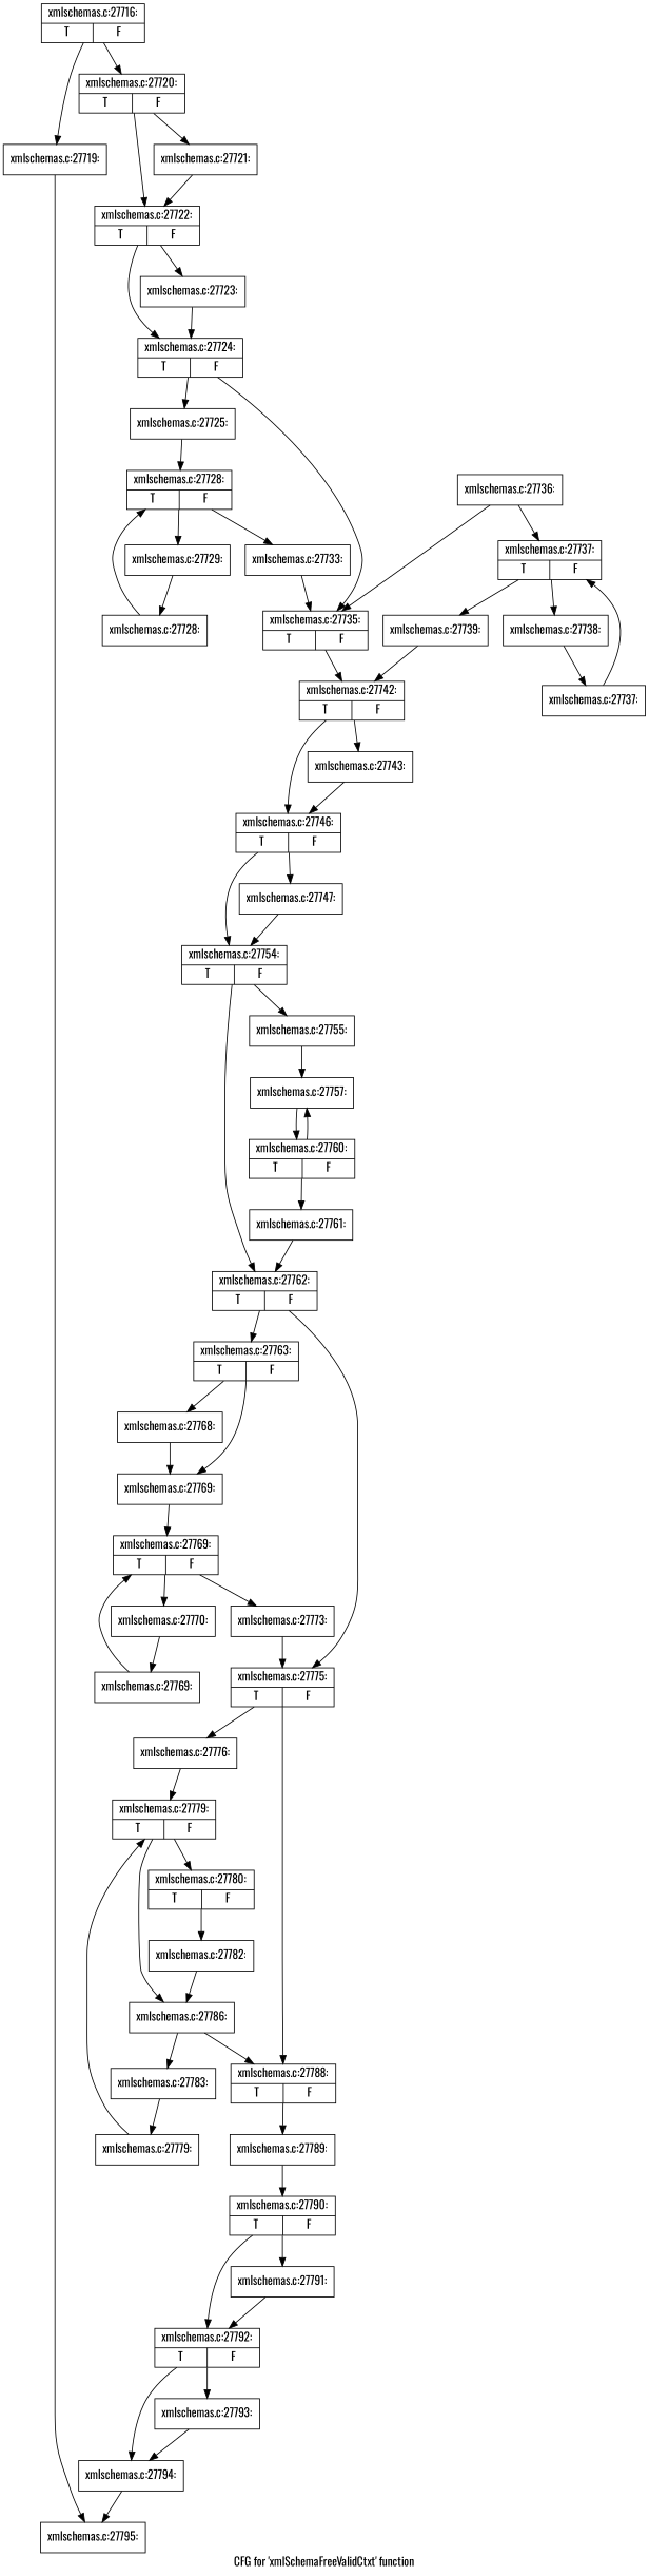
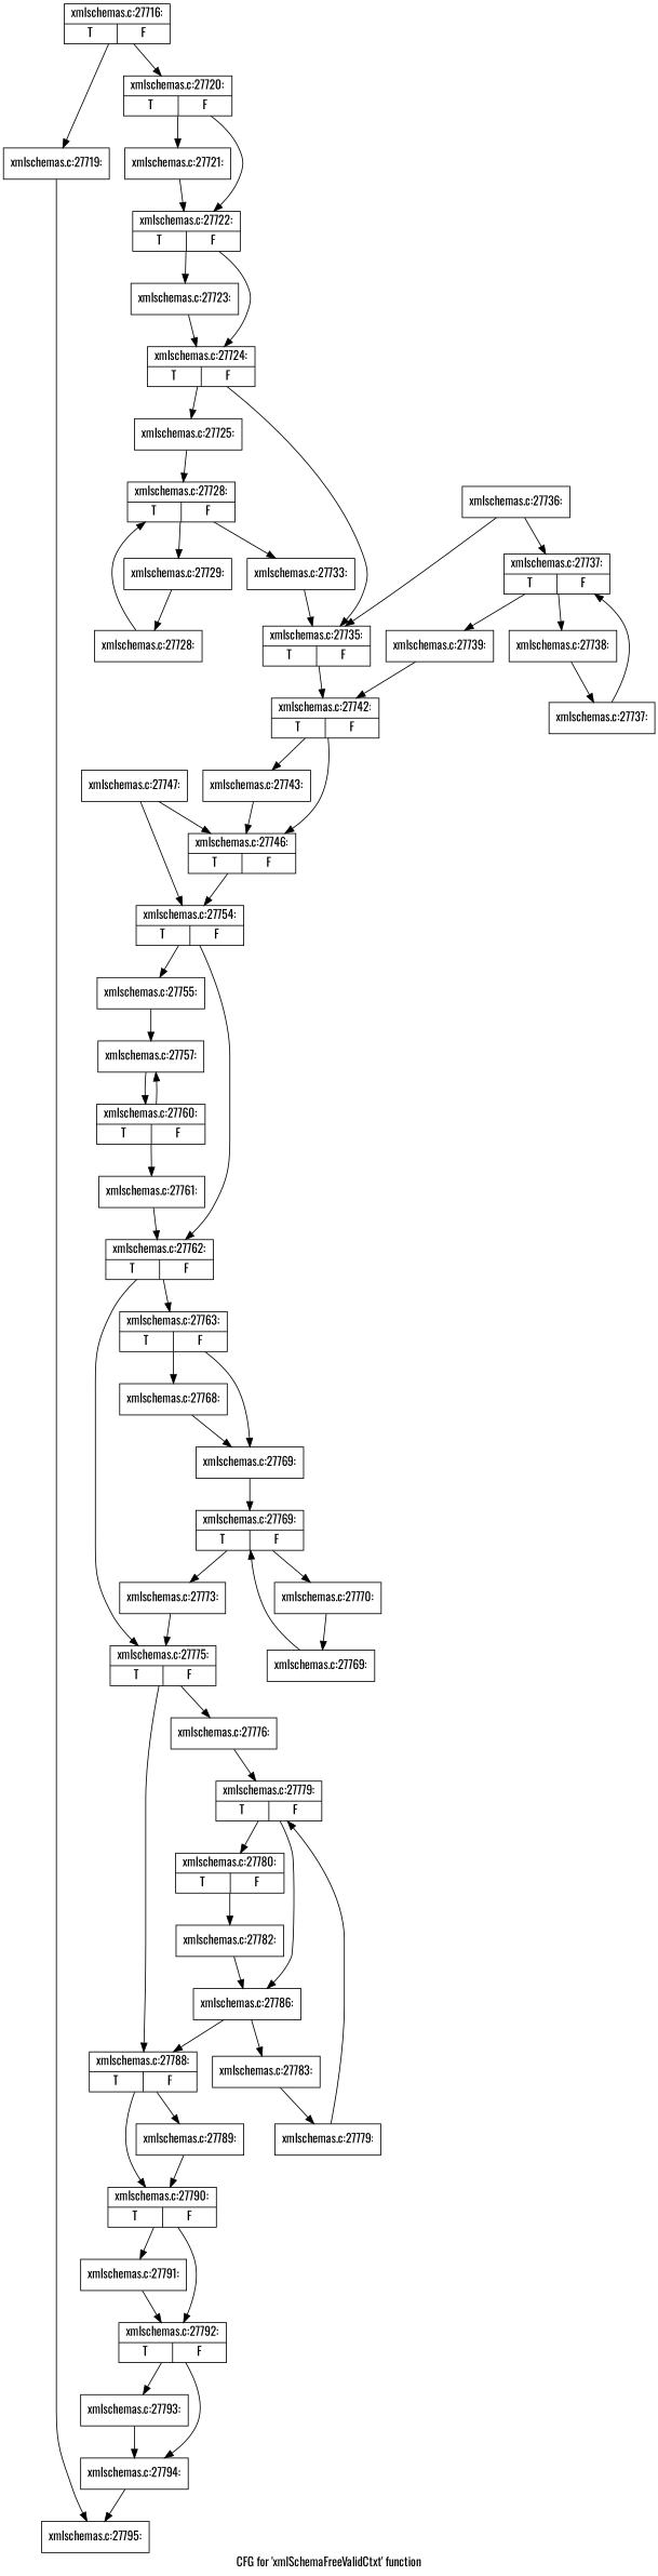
  digraph {
    fontname=Oswald
    label="CFG for 'xmlSchemaFreeValidCtxt' function"
    node [fontname=Oswald shape=record]
    edge [fontname=Oswald]
    n1 [label="{xmlschemas.c:27716:|{<s0>T|<s1>F}}"]
    n2 [label="{xmlschemas.c:27719:}"]
    n3 [label="{xmlschemas.c:27720:|{<s0>T|<s1>F}}"]
    n4 [label="{xmlschemas.c:27795:}"]
    n5 [label="{xmlschemas.c:27721:}"]
    n6 [label="{xmlschemas.c:27722:|{<s0>T|<s1>F}}"]
    n7 [label="{xmlschemas.c:27723:}"]
    n8 [label="{xmlschemas.c:27724:|{<s0>T|<s1>F}}"]
    n9 [label="{xmlschemas.c:27725:}"]
    n10 [label="{xmlschemas.c:27735:|{<s0>T|<s1>F}}"]
    n11 [label="{xmlschemas.c:27728:|{<s0>T|<s1>F}}"]
    n12 [label="{xmlschemas.c:27742:|{<s0>T|<s1>F}}"]
    n13 [label="{xmlschemas.c:27729:}"]
    n14 [label="{xmlschemas.c:27733:}"]
    n15 [label="{xmlschemas.c:27736:}"]
    n16 [label="{xmlschemas.c:27737:|{<s0>T|<s1>F}}"]
    n17 [label="{xmlschemas.c:27743:}"]
    n18 [label="{xmlschemas.c:27746:|{<s0>T|<s1>F}}"]
    n19 [label="{xmlschemas.c:27728:}"]
    n20 [label="{xmlschemas.c:27738:}"]
    n21 [label="{xmlschemas.c:27739:}"]
    n22 [label="{xmlschemas.c:27747:}"]
    n23 [label="{xmlschemas.c:27754:|{<s0>T|<s1>F}}"]
    n24 [label="{xmlschemas.c:27737:}"]
    n25 [label="{xmlschemas.c:27755:}"]
    n26 [label="{xmlschemas.c:27762:|{<s0>T|<s1>F}}"]
    n27 [label="{xmlschemas.c:27757:}"]
    n28 [label="{xmlschemas.c:27763:|{<s0>T|<s1>F}}"]
    n29 [label="{xmlschemas.c:27775:|{<s0>T|<s1>F}}"]
    n30 [label="{xmlschemas.c:27760:|{<s0>T|<s1>F}}"]
    n31 [label="{xmlschemas.c:27768:}"]
    n32 [label="{xmlschemas.c:27769:}"]
    n33 [label="{xmlschemas.c:27776:}"]
    n34 [label="{xmlschemas.c:27788:|{<s0>T|<s1>F}}"]
    n35 [label="{xmlschemas.c:27761:}"]
    n36 [label="{xmlschemas.c:27769:|{<s0>T|<s1>F}}"]
    n37 [label="{xmlschemas.c:27779:|{<s0>T|<s1>F}}"]
    n38 [label="{xmlschemas.c:27789:}"]
    n39 [label="{xmlschemas.c:27790:|{<s0>T|<s1>F}}"]
    n40 [label="{xmlschemas.c:27770:}"]
    n41 [label="{xmlschemas.c:27773:}"]
    n42 [label="{xmlschemas.c:27769:}"]
    n43 [label="{xmlschemas.c:27780:|{<s0>T|<s1>F}}"]
    n44 [label="{xmlschemas.c:27786:}"]
    n45 [label="{xmlschemas.c:27791:}"]
    n46 [label="{xmlschemas.c:27792:|{<s0>T|<s1>F}}"]
    n47 [label="{xmlschemas.c:27782:}"]
    n48 [label="{xmlschemas.c:27783:}"]
    n49 [label="{xmlschemas.c:27779:}"]
    n50 [label="{xmlschemas.c:27793:}"]
    n51 [label="{xmlschemas.c:27794:}"]
    n1 -> n2
    n1 -> n3
    n2 -> n4
    n3 -> n5
    n3 -> n6
    n5 -> n6
    n6 -> n7
    n6 -> n8
    n7 -> n8
    n8 -> n9
    n8 -> n10
    n9 -> n11
    n10 -> n12
    n11 -> n13
    n11 -> n14
    n12 -> n17
    n12 -> n18
    n13 -> n19
    n14 -> n10
    n15 -> n10
    n15 -> n16
    n16 -> n20
    n16 -> n21
    n17 -> n18
-   n18 -> n22
+   n22 -> n18
    n18 -> n23
    n19 -> n11
    n20 -> n24
    n21 -> n12
    n22 -> n23
    n23 -> n25
    n23 -> n26
    n24 -> n16
    n25 -> n27
    n26 -> n28
    n26 -> n29
    n27 -> n30
    n28 -> n31
    n28 -> n32
    n29 -> n33
    n29 -> n34
    n30 -> n27
    n30 -> n35
    n31 -> n32
    n32 -> n36
    n33 -> n37
    n34 -> n38
+   n34 -> n39
    n35 -> n26
    n36 -> n40
    n36 -> n41
    n37 -> n43
    n37 -> n44
    n38 -> n39
    n39 -> n45
    n39 -> n46
    n40 -> n42
    n41 -> n29
    n42 -> n36
    n43 -> n47
    n44 -> n34
    n44 -> n48
    n45 -> n46
    n46 -> n50
    n46 -> n51
    n47 -> n44
    n48 -> n49
    n49 -> n37
    n50 -> n51
    n51 -> n4
  }
